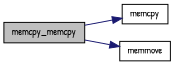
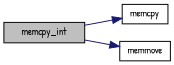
  digraph {
    fontname="Patrick Hand"
    rankdir=LR
    node [color=black fillcolor=white fontname="Patrick Hand" fontsize=10 shape=record style=filled]
    edge [color=midnightblue fontname="Patrick Hand" fontsize=10 labelfontname=Helvetica labelfontsize=10 style=solid]
-   n1 [fillcolor=grey75 fontcolor=black height=0.2 label=memcpy_memcpy width=0.4]
+   n1 [fillcolor=grey75 fontcolor=black height=0.2 label=memcpy_int width=0.4]
    n2 [height=0.2 label=memcpy width=0.4]
    n3 [height=0.2 label=memmove width=0.4]
    n1 -> n2
    n1 -> n3
  }
